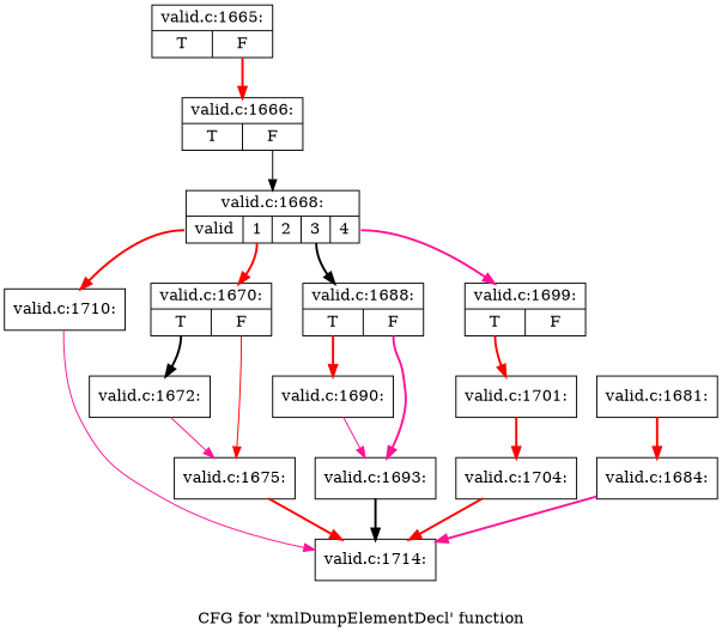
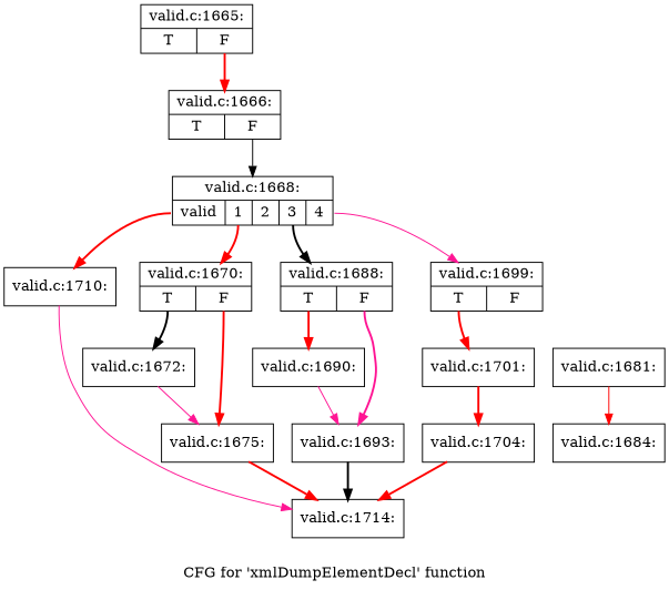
  digraph {
    label="CFG for 'xmlDumpElementDecl' function"
    node [shape=record]
    edge [color=red style=bold]
    n1 [label="{valid.c:1665:|{<s0>T|<s1>F}}"]
    n2 [label="{valid.c:1666:|{<s0>T|<s1>F}}"]
    n3 [label="{valid.c:1668:|{<s0>valid|<s1>1|<s2>2|<s3>3|<s4>4}}"]
    n4 [label="{valid.c:1714:}"]
    n5 [label="{valid.c:1710:}"]
    n6 [label="{valid.c:1670:|{<s0>T|<s1>F}}"]
    n7 [label="{valid.c:1688:|{<s0>T|<s1>F}}"]
    n8 [label="{valid.c:1699:|{<s0>T|<s1>F}}"]
    n9 [label="{valid.c:1672:}"]
    n10 [label="{valid.c:1675:}"]
    n11 [label="{valid.c:1690:}"]
    n12 [label="{valid.c:1693:}"]
    n13 [label="{valid.c:1701:}"]
    n14 [label="{valid.c:1681:}"]
    n15 [label="{valid.c:1684:}"]
    n16 [label="{valid.c:1704:}"]
    n1 -> n2 [tailport=s1]
    n2 -> n3 [color=black style=solid tailport=s1]
    n3 -> n5 [tailport=s0]
    n3 -> n6 [tailport=s1]
    n3 -> n7 [color=black tailport=s3]
-   n3 -> n8 [color=deeppink tailport=s4]
+   n3 -> n8 [color=deeppink style=solid tailport=s4]
    n5 -> n4 [color=deeppink style=solid]
    n6 -> n9 [color=black tailport=s0]
-   n6 -> n10 [style=solid tailport=s1]
+   n6 -> n10 [tailport=s1]
    n7 -> n11 [tailport=s0]
    n7 -> n12 [color=deeppink tailport=s1]
    n8 -> n13 [tailport=s0]
    n9 -> n10 [color=deeppink style=solid]
    n10 -> n4
    n11 -> n12 [color=deeppink style=solid]
    n12 -> n4 [color=black]
    n13 -> n16
-   n14 -> n15
-   n15 -> n4 [color=deeppink]
+   n14 -> n15 [style=solid]
    n16 -> n4
  }
